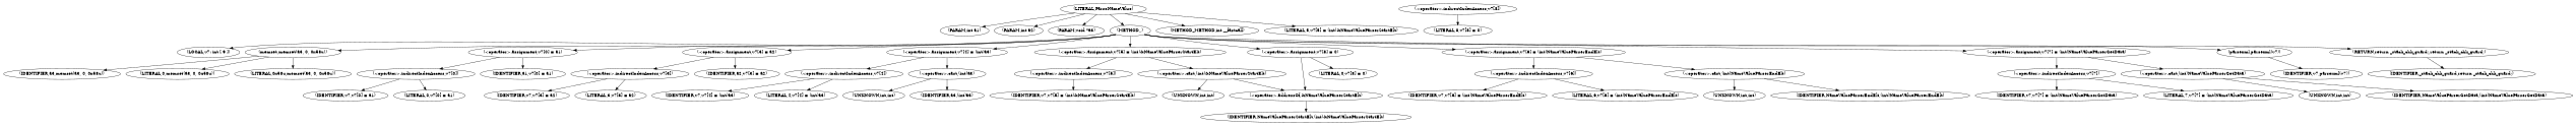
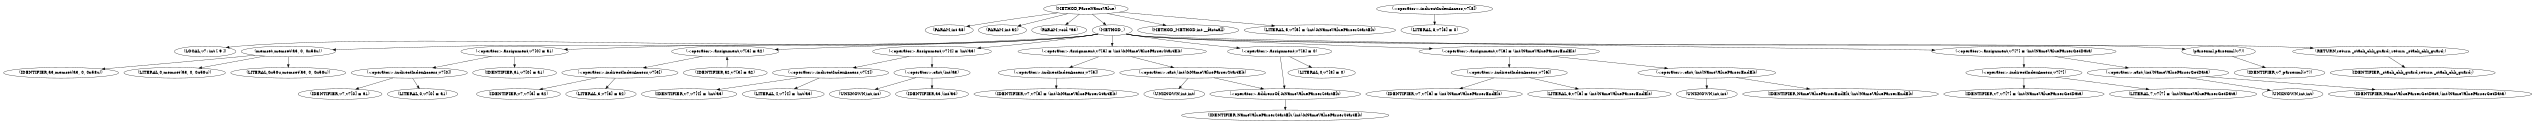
  digraph {
-   n1 [label="(LITERAL,ParseNameValue)"]
-   n2 [label="(PARAM,int a1)"]
+   n1 [label="(METHOD,ParseNameValue)"]
+   n2 [label="(PARAM,int a8)"]
    n3 [label="(PARAM,int a2)"]
    n4 [label="(PARAM,void *a3)"]
    n5 [label="(METHOD,,)"]
    n6 [label="(METHOD_METHOD,int __fastcall)"]
    n7 [label="(LITERAL,5,v7[5] = (int)&NameValueParserStartElt)"]
    n8 [label="(LOCAL,v7: int [ 9 ])"]
    n9 [label="(memset,memset(a3, 0, 0x58u))"]
    n10 [label="(<operator>.assignment,v7[0] = a1)"]
    n11 [label="(<operator>.assignment,v7[3] = a2)"]
    n12 [label="(<operator>.assignment,v7[4] = (int)a3)"]
    n13 [label="(<operator>.assignment,v7[5] = (int)&NameValueParserStartElt)"]
    n14 [label="(<operator>.assignment,v7[8] = 0)"]
    n15 [label="(<operator>.assignment,v7[6] = (int)NameValueParserEndElt)"]
    n16 [label="(<operator>.assignment,v7[7] = (int)NameValueParserGetData)"]
    n17 [label="(parsexml,parsexml(v7))"]
    n18 [label="(RETURN,return _stack_chk_guard;,return _stack_chk_guard;)"]
    n19 [label="(IDENTIFIER,a3,memset(a3, 0, 0x58u))"]
    n20 [label="(LITERAL,0,memset(a3, 0, 0x58u))"]
    n21 [label="(LITERAL,0x58u,memset(a3, 0, 0x58u))"]
    n22 [label="(<operator>.indirectIndexAccess,v7[0])"]
    n23 [label="(IDENTIFIER,a1,v7[0] = a1)"]
    n24 [label="(<operator>.indirectIndexAccess,v7[3])"]
    n25 [label="(IDENTIFIER,a2,v7[3] = a2)"]
    n26 [label="(<operator>.indirectIndexAccess,v7[4])"]
    n27 [label="(<operator>.cast,(int)a3)"]
    n28 [label="(<operator>.indirectIndexAccess,v7[5])"]
    n29 [label="(<operator>.cast,(int)&NameValueParserStartElt)"]
    n30 [label="(<operator>.addressOf,&NameValueParserStartElt)"]
    n31 [label="(LITERAL,0,v7[8] = 0)"]
    n32 [label="(<operator>.indirectIndexAccess,v7[6])"]
    n33 [label="(<operator>.cast,(int)NameValueParserEndElt)"]
    n34 [label="(<operator>.indirectIndexAccess,v7[7])"]
    n35 [label="(<operator>.cast,(int)NameValueParserGetData)"]
    n36 [label="(IDENTIFIER,v7,parsexml(v7))"]
    n37 [label="(IDENTIFIER,_stack_chk_guard,return _stack_chk_guard;)"]
    n38 [label="(IDENTIFIER,v7,v7[0] = a1)"]
    n39 [label="(LITERAL,0,v7[0] = a1)"]
    n40 [label="(IDENTIFIER,v7,v7[3] = a2)"]
    n41 [label="(LITERAL,3,v7[3] = a2)"]
    n42 [label="(IDENTIFIER,v7,v7[4] = (int)a3)"]
    n43 [label="(LITERAL,4,v7[4] = (int)a3)"]
    n44 [label="(UNKNOWN,int,int)"]
    n45 [label="(IDENTIFIER,a3,(int)a3)"]
    n46 [label="(IDENTIFIER,v7,v7[5] = (int)&NameValueParserStartElt)"]
    n47 [label="(UNKNOWN,int,int)"]
    n48 [label="(IDENTIFIER,NameValueParserStartElt,(int)&NameValueParserStartElt)"]
    n49 [label="(<operator>.indirectIndexAccess,v7[8])"]
    n50 [label="(LITERAL,8,v7[8] = 0)"]
    n51 [label="(IDENTIFIER,v7,v7[6] = (int)NameValueParserEndElt)"]
    n52 [label="(LITERAL,6,v7[6] = (int)NameValueParserEndElt)"]
    n53 [label="(UNKNOWN,int,int)"]
    n54 [label="(IDENTIFIER,NameValueParserEndElt,(int)NameValueParserEndElt)"]
    n55 [label="(IDENTIFIER,v7,v7[7] = (int)NameValueParserGetData)"]
    n56 [label="(LITERAL,7,v7[7] = (int)NameValueParserGetData)"]
    n57 [label="(UNKNOWN,int,int)"]
    n58 [label="(IDENTIFIER,NameValueParserGetData,(int)NameValueParserGetData)"]
    n1 -> n2
    n1 -> n3
    n1 -> n4
    n1 -> n5
    n1 -> n6
    n1 -> n7
    n5 -> n8
    n5 -> n9
    n5 -> n10
    n5 -> n11
    n5 -> n12
    n5 -> n13
    n5 -> n14
    n5 -> n15
    n5 -> n16
    n5 -> n17
    n5 -> n18
    n9 -> n19
    n9 -> n20
    n9 -> n21
    n10 -> n22
    n10 -> n23
    n11 -> n24
-   n11 -> n25
+   n25 -> n11
    n12 -> n26
    n12 -> n27
    n13 -> n28
    n13 -> n29
    n14 -> n30
    n14 -> n31
    n15 -> n32
    n15 -> n33
    n16 -> n34
    n16 -> n35
    n17 -> n36
    n18 -> n37
    n22 -> n38
    n22 -> n39
    n24 -> n40
    n24 -> n41
    n26 -> n42
    n26 -> n43
    n27 -> n44
    n27 -> n45
    n28 -> n46
    n29 -> n30
    n29 -> n47
    n30 -> n48
    n32 -> n51
    n32 -> n52
    n33 -> n53
    n33 -> n54
    n34 -> n55
    n34 -> n56
    n35 -> n57
    n35 -> n58
    n49 -> n50
  }
